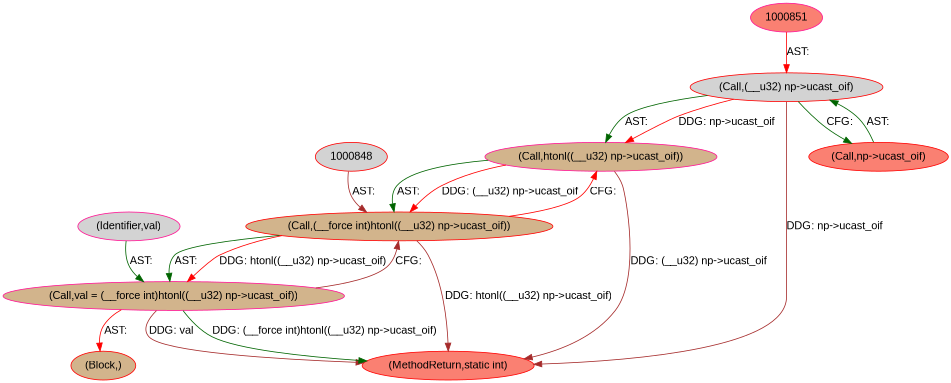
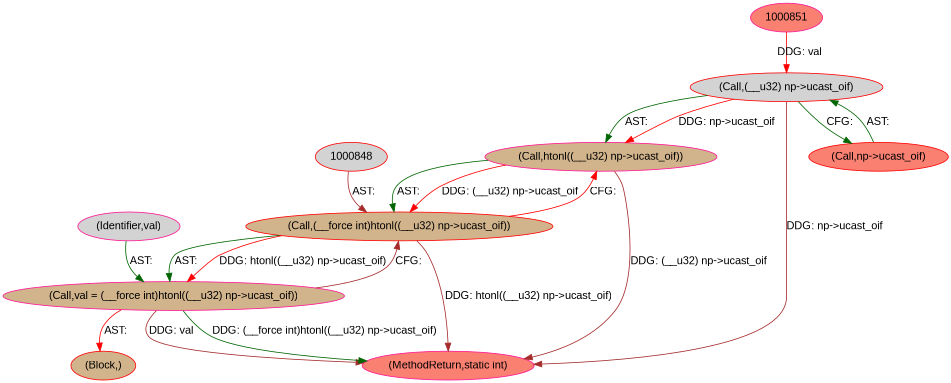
  digraph {
    fontname="Liberation Sans"
    node [color=red fillcolor=tan fontname="Liberation Sans" style=filled]
    edge [color=darkgreen fontname="Liberation Sans"]
    n1 [fillcolor=lightgrey label="(Call,(__u32) np->ucast_oif)"]
    n2 [color=deeppink label="(Call,htonl((__u32) np->ucast_oif))"]
-   n3 [fillcolor=salmon label="(MethodReturn,static int)"]
+   n3 [color=deeppink fillcolor=salmon label="(MethodReturn,static int)"]
    n4 [fillcolor=salmon label="(Call,np->ucast_oif)"]
    n5 [label="(Call,(__force int)htonl((__u32) np->ucast_oif))"]
    n6 [color=deeppink label="(Call,val = (__force int)htonl((__u32) np->ucast_oif))"]
    n7 [label="(Block,)"]
    n8 [color=deeppink fillcolor=lightgrey label="(Identifier,val)"]
    1000851 [color=deeppink fillcolor=salmon]
    1000848 [fillcolor=lightgrey]
    n1 -> n2 [label="AST: "]
    n1 -> n2 [color=red label="DDG: np->ucast_oif"]
    n1 -> n3 [color=brown label="DDG: np->ucast_oif"]
    n1 -> n4 [label="CFG: "]
    n2 -> n3 [color=brown label="DDG: (__u32) np->ucast_oif"]
    n2 -> n5 [label="AST: "]
    n2 -> n5 [color=red label="DDG: (__u32) np->ucast_oif"]
    n4 -> n1 [label="AST: "]
    n5 -> n2 [color=red label="CFG: "]
    n5 -> n3 [color=brown label="DDG: htonl((__u32) np->ucast_oif)"]
    n5 -> n6 [label="AST: "]
    n5 -> n6 [color=red label="DDG: htonl((__u32) np->ucast_oif)"]
    n6 -> n3 [color=brown label="DDG: val"]
    n6 -> n3 [label="DDG: (__force int)htonl((__u32) np->ucast_oif)"]
    n6 -> n5 [color=brown label="CFG: "]
    n6 -> n7 [color=red label="AST: "]
    n8 -> n6 [label="AST: "]
-   1000851 -> n1 [color=red label="AST: "]
+   1000851 -> n1 [color=red label="DDG: val"]
    1000848 -> n5 [color=brown label="AST: "]
  }
